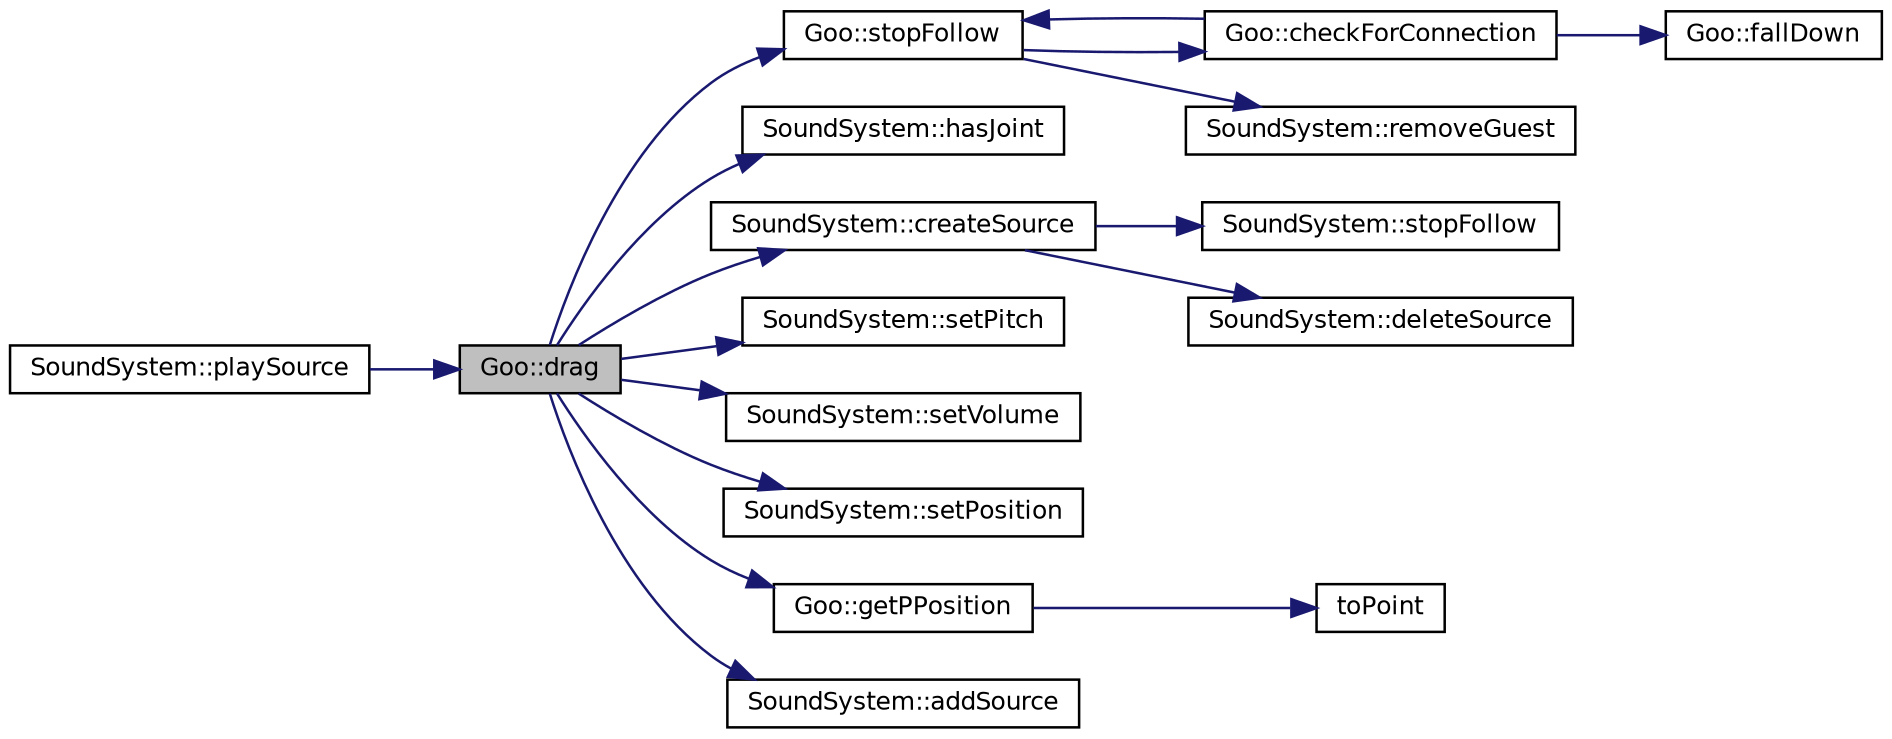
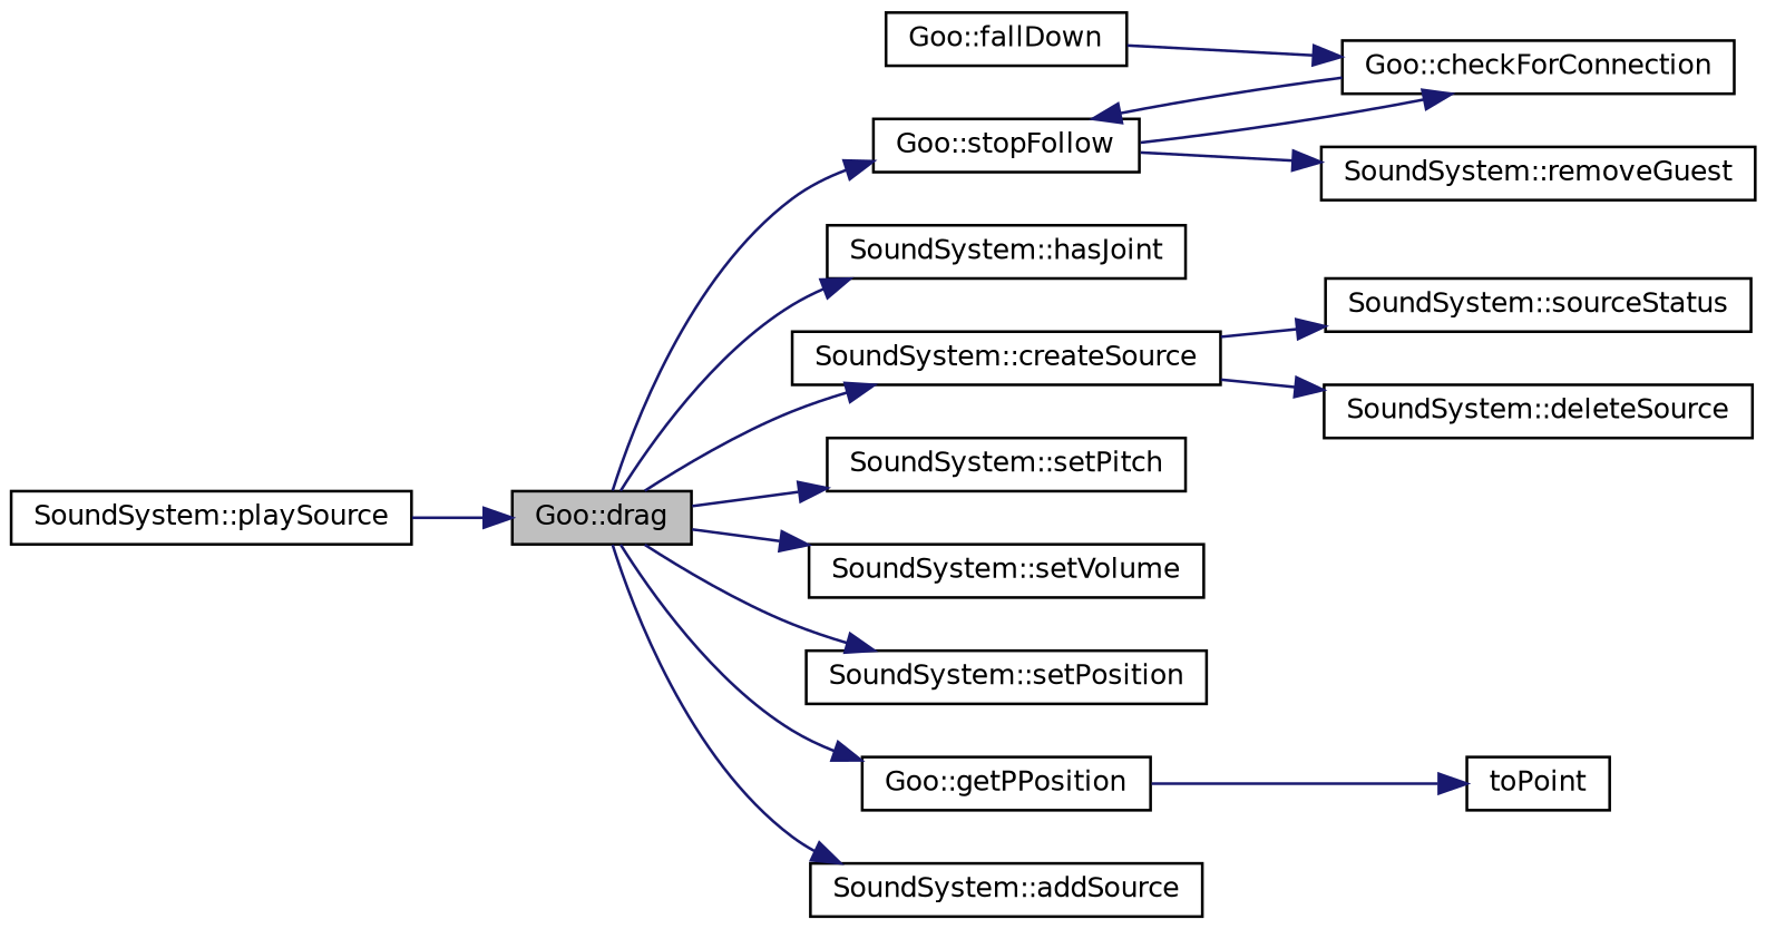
  digraph {
    rankdir=LR
    node [color=black fillcolor=white fontname=Helvetica fontsize=10 shape=record style=filled]
    edge [color=midnightblue fontname=Helvetica fontsize=10 labelfontname=Helvetica labelfontsize=10 style=solid]
    n1 [fillcolor=grey75 fontcolor=black height=0.2 label="Goo::drag" width=0.4]
    n2 [height=0.2 label="Goo::stopFollow" width=0.4]
    n3 [height=0.2 label="SoundSystem::hasJoint" width=0.4]
    n4 [height=0.2 label="SoundSystem::createSource" width=0.4]
    n5 [height=0.2 label="SoundSystem::setPitch" width=0.4]
    n6 [height=0.2 label="SoundSystem::setVolume" width=0.4]
    n7 [height=0.2 label="SoundSystem::setPosition" width=0.4]
    n8 [height=0.2 label="Goo::getPPosition" width=0.4]
    n9 [height=0.2 label="SoundSystem::addSource" width=0.4]
    n10 [height=0.2 label="Goo::checkForConnection" width=0.4]
    n11 [height=0.2 label="SoundSystem::removeGuest" width=0.4]
-   n12 [height=0.2 label="SoundSystem::stopFollow" width=0.4]
+   n12 [height=0.2 label="SoundSystem::sourceStatus" width=0.4]
    n13 [height=0.2 label="SoundSystem::deleteSource" width=0.4]
    n14 [height=0.2 label=toPoint width=0.4]
    n15 [height=0.2 label="SoundSystem::playSource" width=0.4]
    n16 [height=0.2 label="Goo::fallDown" width=0.4]
    n1 -> n2
    n1 -> n3
    n1 -> n4
    n1 -> n5
    n1 -> n6
    n1 -> n7
    n1 -> n8
    n1 -> n9
    n2 -> n10
    n2 -> n11
    n4 -> n12
    n4 -> n13
    n8 -> n14
    n10 -> n2
-   n10 -> n16
+   n16 -> n10
    n15 -> n1
  }
